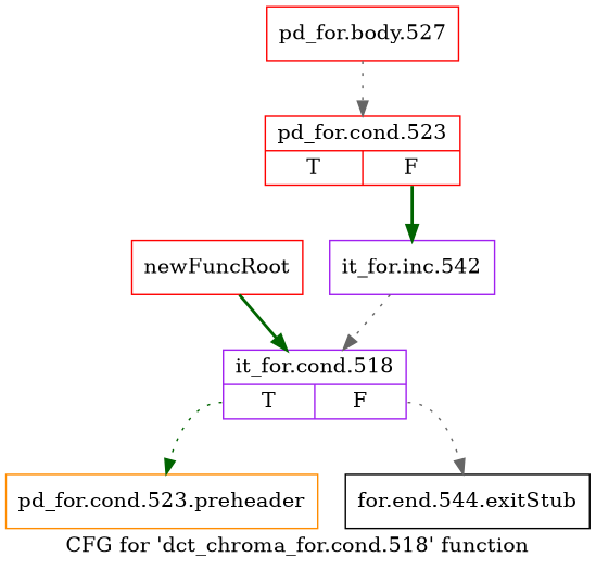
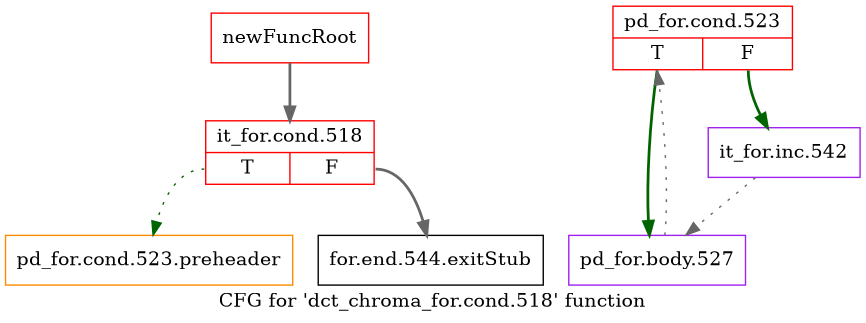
  digraph {
    label="CFG for 'dct_chroma_for.cond.518' function"
    node [color=red shape=record]
    edge [color=darkgreen style=bold]
    n1 [label="{newFuncRoot}"]
-   n2 [color=purple label="{it_for.cond.518|{<s0>T|<s1>F}}"]
+   n2 [label="{it_for.cond.518|{<s0>T|<s1>F}}"]
    n3 [color=black label="{for.end.544.exitStub}"]
    n4 [color=darkorange label="{pd_for.cond.523.preheader}"]
    n5 [label="{pd_for.cond.523|{<s0>T|<s1>F}}"]
-   n6 [label="{pd_for.body.527}"]
+   n6 [color=purple label="{pd_for.body.527}"]
    n7 [color=purple label="{it_for.inc.542}"]
-   n1 -> n2
-   n2 -> n3 [color=gray40 style=dotted tailport=s1]
+   n1 -> n2 [color=gray40]
+   n2 -> n3 [color=gray40 tailport=s1]
    n2 -> n4 [style=dotted tailport=s0]
+   n5 -> n6 [tailport=s0]
    n5 -> n7 [tailport=s1]
    n6 -> n5 [color=gray40 style=dotted]
-   n7 -> n2 [color=gray40 style=dotted]
+   n7 -> n6 [color=gray40 style=dotted]
  }
